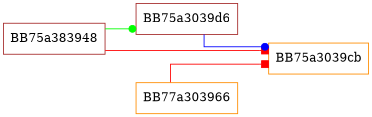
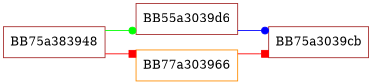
  digraph {
    rankdir=LR
    splines=ortho
    node [color=brown shape=box]
    edge [arrowhead=dot color=red]
    n1 [label=BB75a383948]
-   BB75a3039d6
+   BB75a3039d6 [label=BB55a3039d6]
    n3 [color=darkorange label=BB77a303966]
-   BB75a3039cb [color=darkorange]
+   BB75a3039cb
    n1 -> BB75a3039d6 [color=green]
-   n1 -> BB75a3039cb [arrowhead=box]
+   n1 -> n3 [arrowhead=box]
    BB75a3039d6 -> BB75a3039cb [color=blue]
    n3 -> BB75a3039cb [arrowhead=box]
  }
